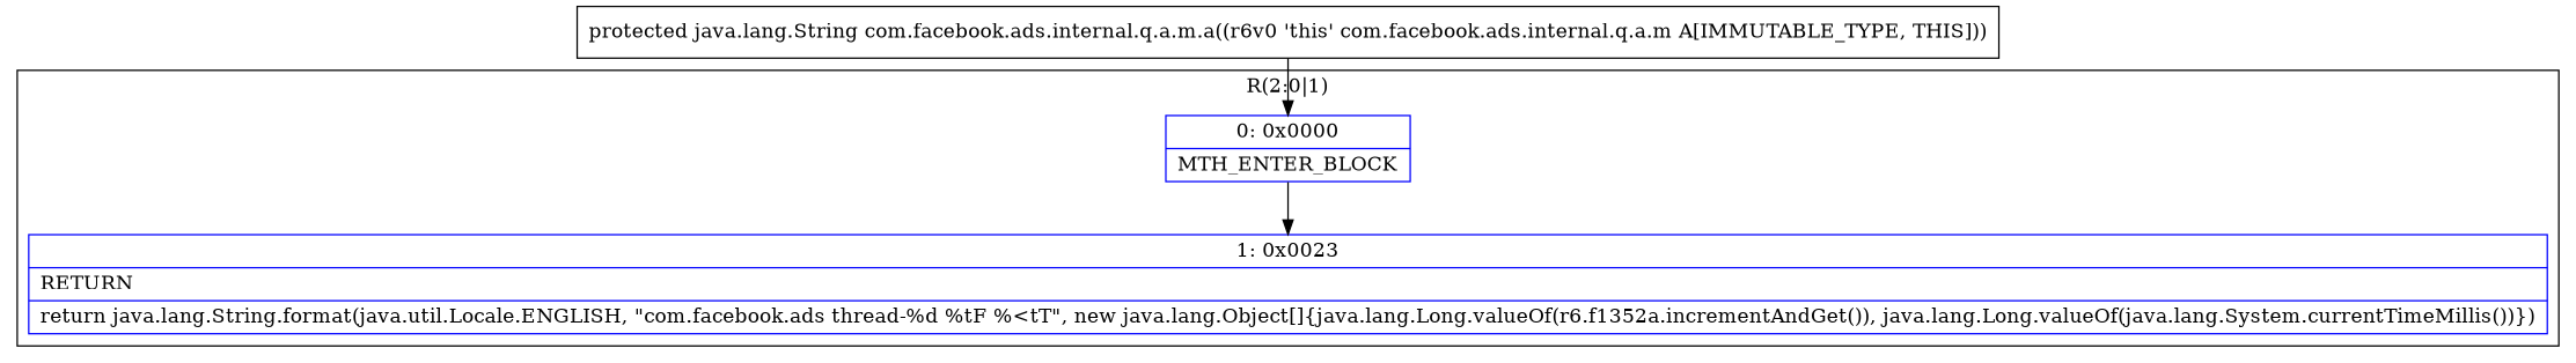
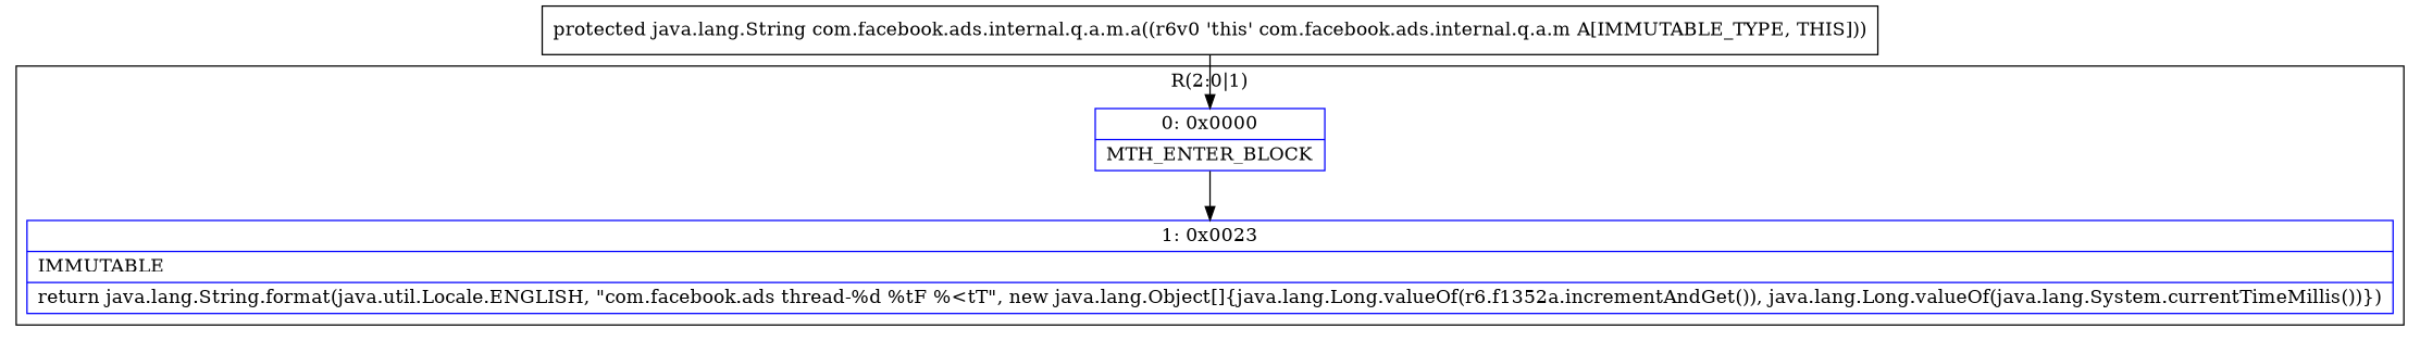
  digraph {
    node [color=blue shape=record]
    n1 [label="{0\:\ 0x0000|MTH_ENTER_BLOCK\l}"]
-   n2 [label="{1\:\ 0x0023|RETURN\l|return java.lang.String.format(java.util.Locale.ENGLISH, \"com.facebook.ads thread\-%d %tF %\<tT\", new java.lang.Object[]\{java.lang.Long.valueOf(r6.f1352a.incrementAndGet()), java.lang.Long.valueOf(java.lang.System.currentTimeMillis())\})\l}"]
+   n2 [label="{1\:\ 0x0023|IMMUTABLE\l|return java.lang.String.format(java.util.Locale.ENGLISH, \"com.facebook.ads thread\-%d %tF %\<tT\", new java.lang.Object[]\{java.lang.Long.valueOf(r6.f1352a.incrementAndGet()), java.lang.Long.valueOf(java.lang.System.currentTimeMillis())\})\l}"]
    n3 [label="{protected java.lang.String com.facebook.ads.internal.q.a.m.a((r6v0 'this' com.facebook.ads.internal.q.a.m A[IMMUTABLE_TYPE, THIS])) }" color=""]
    subgraph cluster_1 {
      label="R(2:0|1)"
      n1
      n2
    }
    n1 -> n2
    n3 -> n1
  }
